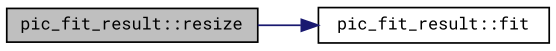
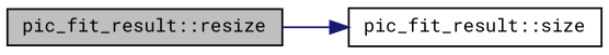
  digraph {
    rankdir=LR
    fontname="Roboto Mono"
    node [color=black fontname="Roboto Mono" fontsize=10 shape=record style=filled]
    n1 [fillcolor=grey75 fontcolor=black height=0.2 label="pic_fit_result::resize" width=0.4]
-   n2 [fillcolor=white height=0.2 label="pic_fit_result::fit" width=0.4]
+   n2 [fillcolor=white height=0.2 label="pic_fit_result::size" width=0.4]
    n1 -> n2 [color=midnightblue fontname="Roboto Mono" fontsize=10 labelfontname=Helvetica labelfontsize=10 style=solid]
  }
